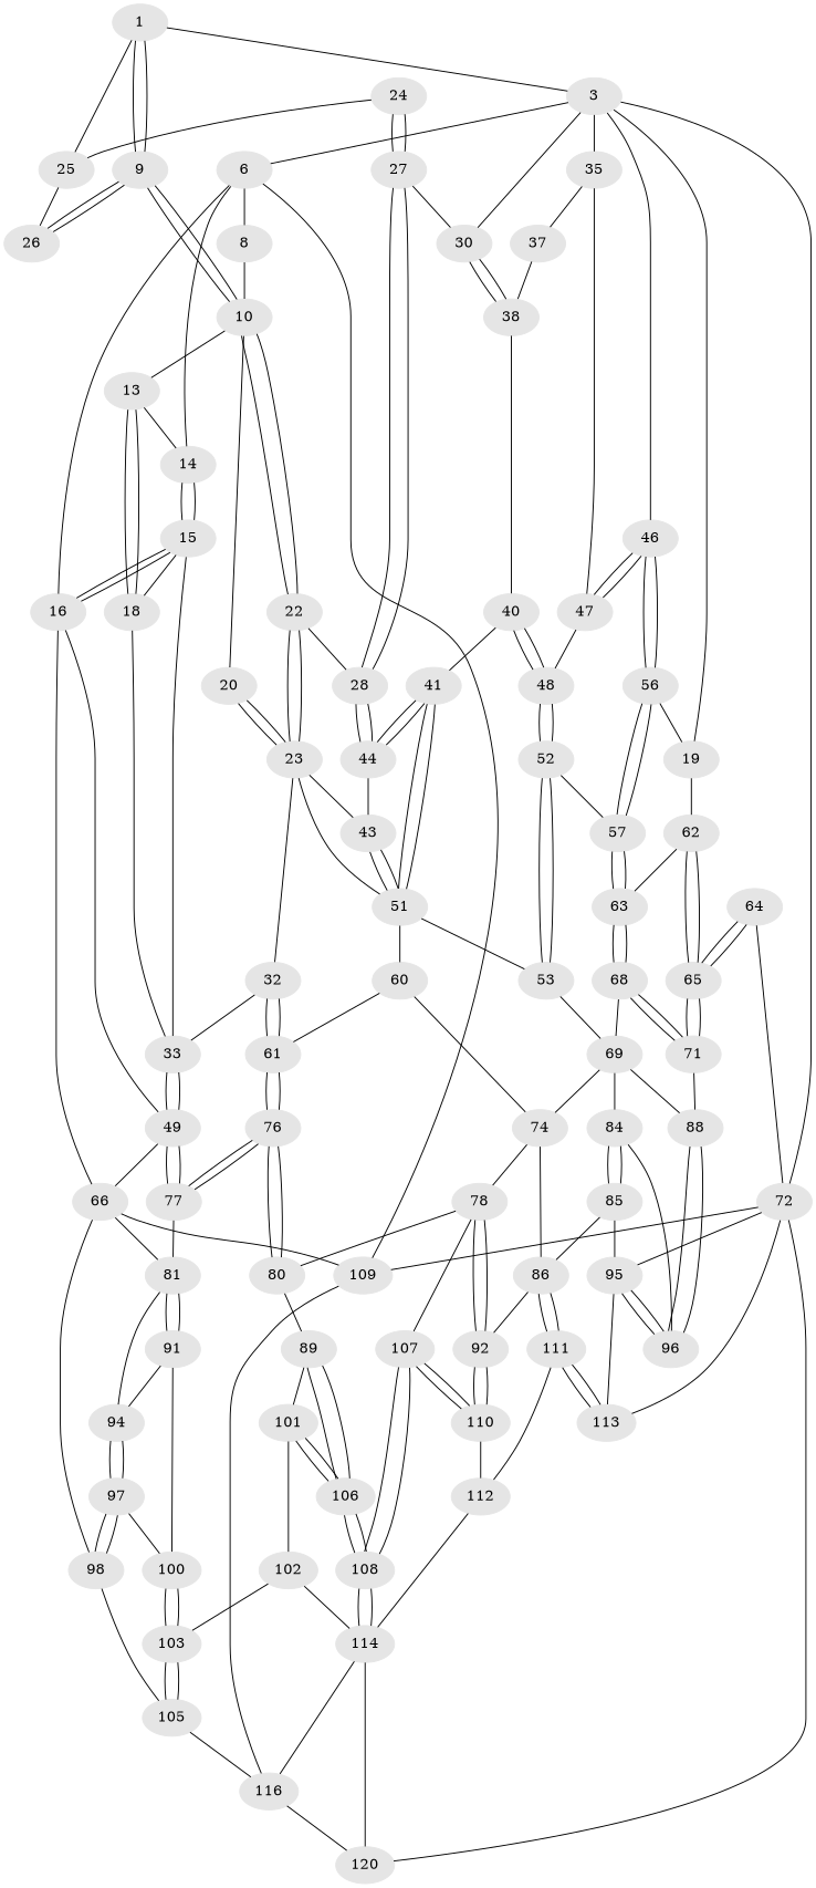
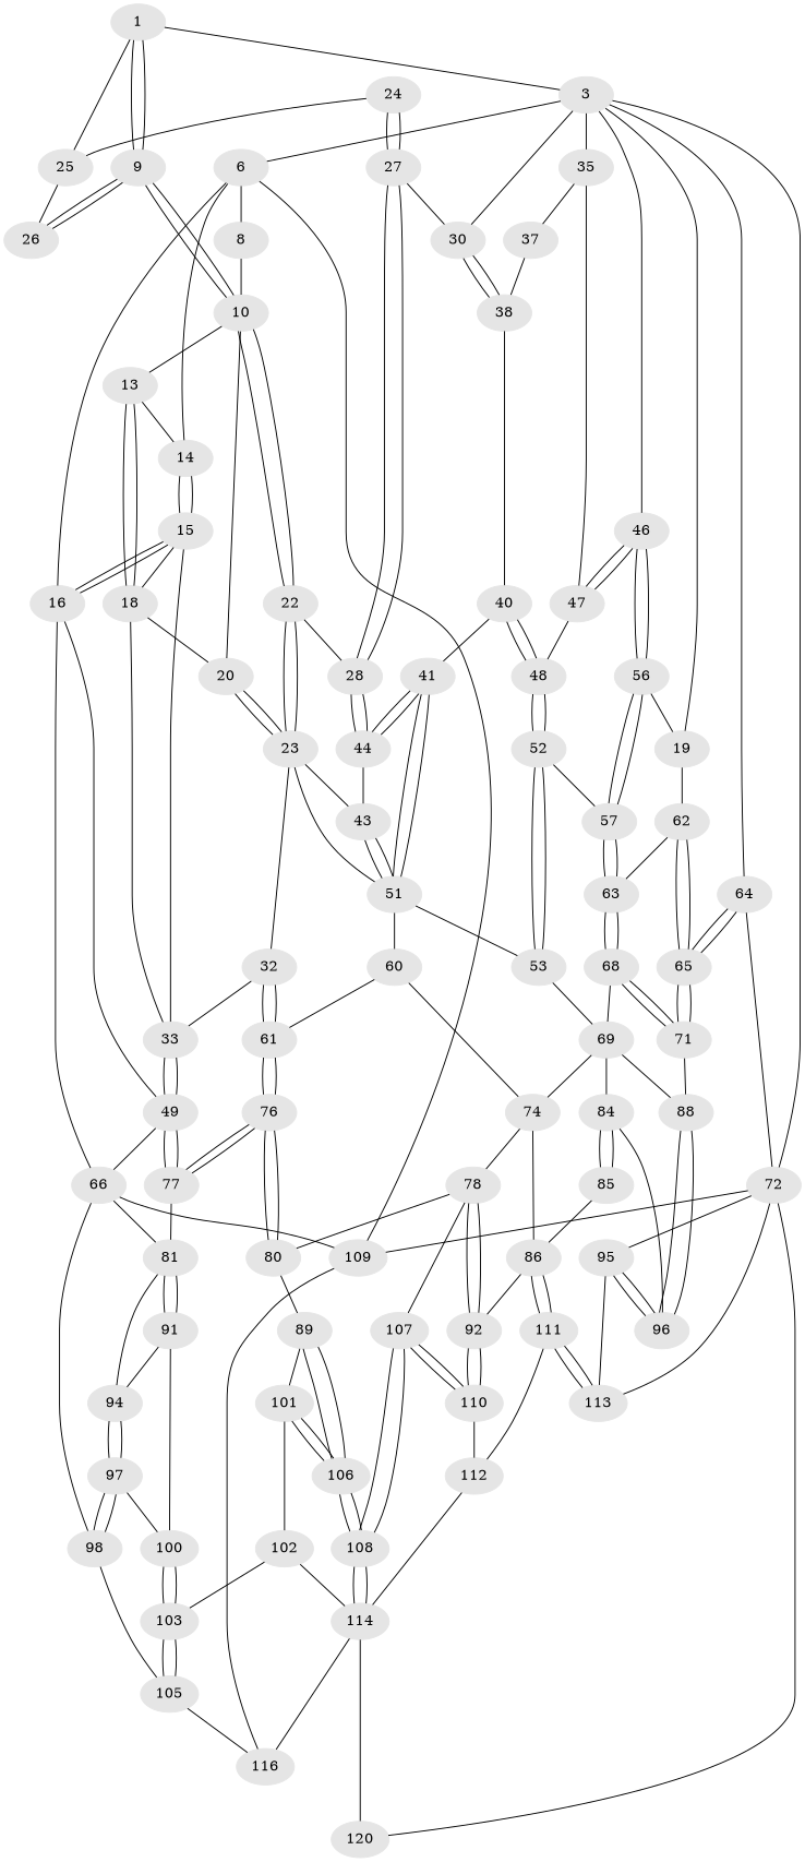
  graph {
    fontname="DejaVu Serif"
    node [color=gray90 fontname="DejaVu Serif" style=filled]
    edge [fontname="DejaVu Serif"]
    1 [super="+2"]
    3 [super="+29+4"]
    9
    25
    6 [super="+7"]
    30
    35 [super="+36"]
    46
    n9 [label=19]
    64
    72 [super="+119+73"]
    10 [super="+11"]
    26
    8
    14
    16 [super="+17"]
    109
    38 [super="+39"]
    37
    47
    56
    62
    65
    95 [super="+104"]
    113
    120
    15 [super="+19"]
    49 [super="+50"]
    66 [super="+67"]
    116 [super="+117"]
    13
    20
    22
    18 [super="+21"]
    23 [super="+31"]
    28
    33 [super="+34"]
    77
    81 [super="+82"]
    98
    32
    43
    51 [super="+54"]
    n44 [label=44]
    61
    53
    60
    24
    27
    40
    76
    48
    41
    52
    57
    69 [super="+83+70"]
    74 [super="+75"]
    63
    84
    88
    68
    78 [super="+79"]
    86 [super="+87"]
    80
    71
    91 [super="+93"]
    94
    105
    85
    96
    92
    107
    111
    89 [super="+90"]
    110
    108
    101
    106
    100
    97
    112
    102
    103
    114 [super="+115+118"]
    1 -- 3
    1 -- 9
    1 -- 9
    1 -- 25
    3 -- 6
    3 -- 30
    3 -- 35 [weight=2]
    3 -- 46
    3 -- n9
+   3 -- 64
    3 -- 72
    9 -- 10
    9 -- 10
    9 -- 26
    9 -- 26
    25 -- 26
    6 -- 8
    6 -- 14
    6 -- 16
    6 -- 109
    30 -- 38
    30 -- 38
    35 -- 37
    35 -- 47
    46 -- 47
    46 -- 47
    46 -- 56
    46 -- 56
    n9 -- 62
    64 -- 72
    64 -- 65
    64 -- 65
    72 -- 109
    72 -- 95
    72 -- 113
    72 -- 120
    10 -- 13
    10 -- 20
    10 -- 22
    10 -- 22
    8 -- 10
    14 -- 15
    14 -- 15
    16 -- 49
    16 -- 66
    109 -- 116
    38 -- 40
    37 -- 38 [weight=2]
    47 -- 48
    56 -- n9
    56 -- 57
    56 -- 57
    62 -- 65
    62 -- 65
    62 -- 63
    65 -- 71
    65 -- 71
    95 -- 113
    95 -- 96
    95 -- 96
    15 -- 16
    15 -- 16
    15 -- 18
    15 -- 33
    49 -- 66
    49 -- 77
    49 -- 77
    66 -- 109
    66 -- 81
    66 -- 98
-   116 -- 120
    13 -- 14
    13 -- 18
    13 -- 18
    20 -- 23
    20 -- 23
    22 -- 23
    22 -- 23
    22 -- 28
+   18 -- 20
    18 -- 33
    23 -- 32
    23 -- 43
    23 -- 51
    28 -- n44
    28 -- n44
    33 -- 49
    33 -- 49
    77 -- 81
    81 -- 91
    81 -- 91
    81 -- 94
    98 -- 105
    32 -- 33
    32 -- 61
    32 -- 61
    43 -- 51
    43 -- 51
    51 -- 53
    51 -- 60
    n44 -- 43
    61 -- 76
    61 -- 76
    53 -- 69
    60 -- 61
    60 -- 74
    24 -- 25
    24 -- 27
    24 -- 27
    27 -- 30
    27 -- 28
    27 -- 28
    40 -- 48
    40 -- 48
    40 -- 41
    76 -- 77
    76 -- 77
    76 -- 80
    76 -- 80
    48 -- 52
    48 -- 52
    41 -- 51
    41 -- 51
    41 -- n44
    41 -- n44
    52 -- 53
    52 -- 53
    52 -- 57
    57 -- 63
    57 -- 63
    69 -- 74
    69 -- 84
    69 -- 88
    74 -- 78
    74 -- 86
    63 -- 68
    63 -- 68
    84 -- 85
    84 -- 85
    84 -- 96
    88 -- 96
    88 -- 96
    68 -- 69
    68 -- 71
    68 -- 71
    78 -- 80
    78 -- 92
    78 -- 92
    78 -- 107
    86 -- 92
    86 -- 111
    86 -- 111
    80 -- 89
    71 -- 88
    91 -- 94
    91 -- 100
    94 -- 97
    94 -- 97
    105 -- 116
-   85 -- 95
    85 -- 86
    92 -- 110
    92 -- 110
    107 -- 110
    107 -- 110
    107 -- 108
    107 -- 108
    111 -- 113
    111 -- 113
    111 -- 112
    89 -- 101
    89 -- 106
    89 -- 106
    110 -- 112
    108 -- 114
    108 -- 114
    101 -- 106
    101 -- 106
    101 -- 102
    106 -- 108
    106 -- 108
    100 -- 103
    100 -- 103
    97 -- 98
    97 -- 98
    97 -- 100
    112 -- 114
    102 -- 103
    102 -- 114
    103 -- 105
    103 -- 105
    114 -- 120
    114 -- 116
  }
